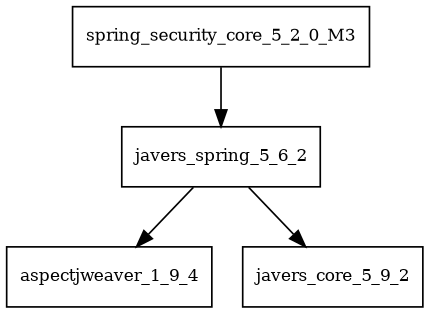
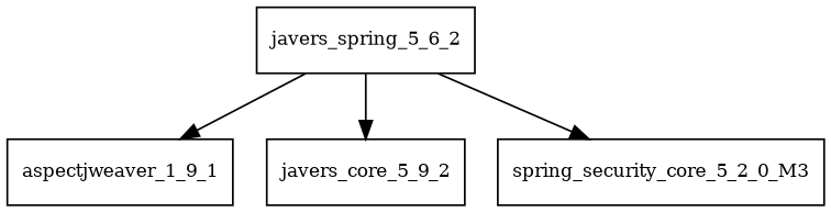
  digraph {
    node [fontsize=10.0 shape=box]
    javers_spring_5_6_2
-   aspectjweaver_1_9_4
+   aspectjweaver_1_9_4 [label=aspectjweaver_1_9_1]
    n3 [label=javers_core_5_9_2]
    spring_security_core_5_2_0_M3
    javers_spring_5_6_2 -> aspectjweaver_1_9_4
    javers_spring_5_6_2 -> n3
-   spring_security_core_5_2_0_M3 -> javers_spring_5_6_2
+   javers_spring_5_6_2 -> spring_security_core_5_2_0_M3
  }
